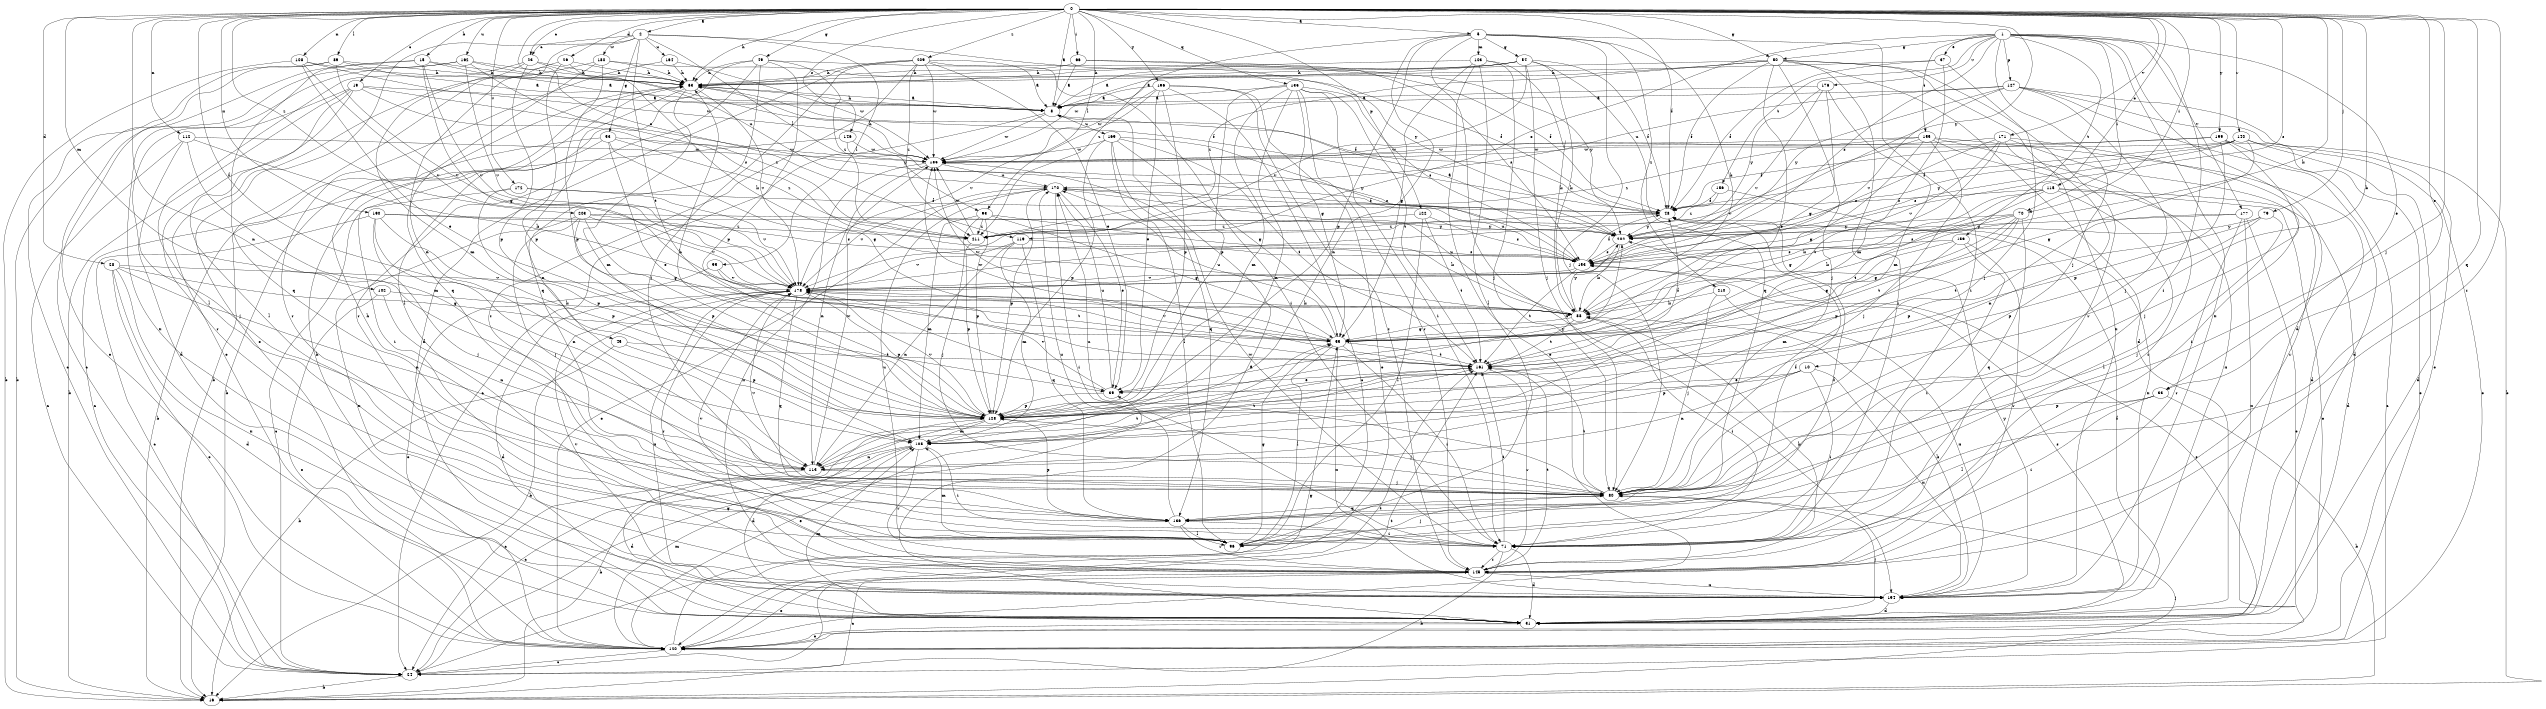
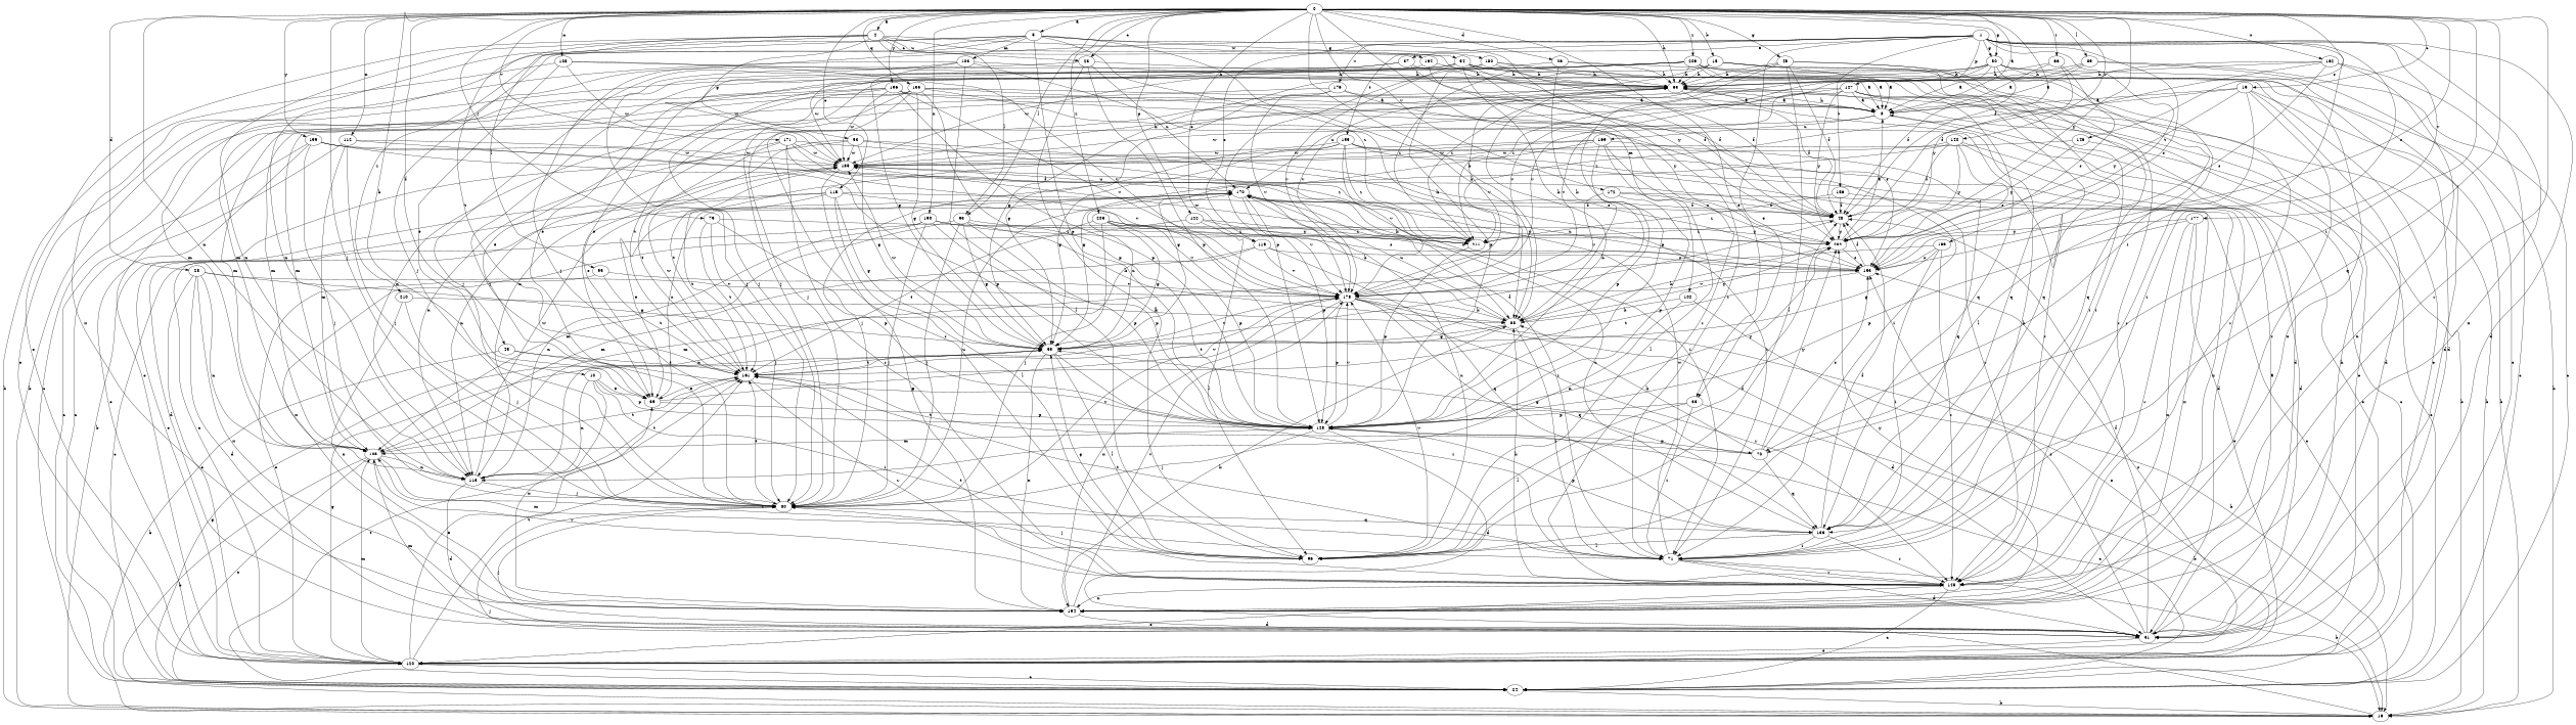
  strict digraph {
    0
    2
    5
    8
    10
    15
    19
    23
    26
    28
    33
    45
    48
    49
    50
    63
    66
    70
    79
    80
    88
    89
    93
    102
    108
    112
    113
    115
    119
    122
    135
    136
    140
    145
    146
    153
    162
    171
    172
    190
    196
    199
    202
    203
    209
    53
    95
    120
    161
    164
    180
    71
    194
    54
    103
    128
    210
    211
    24
    169
    185
    39
    16
    55
    178
    31
    96
    105
    170
    1
    37
    127
    155
    156
    159
    176
    177
    0 -> 2 [label=a]
    0 -> 5 [label=a]
    0 -> 8 [label=a]
    0 -> 10 [label=b]
    0 -> 15 [label=b]
    0 -> 19 [label=c]
    0 -> 23 [label=c]
    0 -> 26 [label=d]
    0 -> 28 [label=d]
    0 -> 33 [label=e]
    0 -> 45 [label=f]
    0 -> 48 [label=f]
    0 -> 49 [label=g]
    0 -> 50 [label=g]
    0 -> 63 [label=h]
    0 -> 66 [label=i]
    0 -> 70 [label=i]
    0 -> 79 [label=j]
    0 -> 80 [label=j]
    0 -> 88 [label=k]
    0 -> 89 [label=l]
    0 -> 93 [label=l]
    0 -> 102 [label=m]
    0 -> 108 [label=n]
    0 -> 112 [label=n]
    0 -> 113 [label=n]
    0 -> 115 [label=o]
    0 -> 119 [label=o]
    0 -> 122 [label=p]
    0 -> 135 [label=q]
    0 -> 136 [label=q]
    0 -> 140 [label=r]
    0 -> 145 [label=r]
    0 -> 146 [label=s]
    0 -> 153 [label=s]
    0 -> 162 [label=u]
    0 -> 171 [label=v]
    0 -> 172 [label=v]
    0 -> 190 [label=x]
    0 -> 196 [label=y]
    0 -> 199 [label=y]
    0 -> 202 [label=y]
    0 -> 203 [label=z]
    0 -> 209 [label=z]
    2 -> 23 [label=c]
    2 -> 93 [label=l]
    2 -> 113 [label=n]
    2 -> 202 [label=y]
    2 -> 53 [label=g]
    2 -> 95 [label=l]
    2 -> 120 [label=o]
    2 -> 161 [label=t]
    2 -> 164 [label=u]
    2 -> 180 [label=w]
    5 -> 80 [label=j]
    5 -> 88 [label=k]
    5 -> 113 [label=n]
    5 -> 71 [label=i]
    5 -> 194 [label=x]
    5 -> 54 [label=g]
    5 -> 103 [label=m]
    5 -> 128 [label=p]
    5 -> 210 [label=z]
    5 -> 211 [label=z]
    8 -> 63 [label=h]
    8 -> 24 [label=c]
    8 -> 169 [label=u]
    8 -> 185 [label=w]
    10 -> 113 [label=n]
    10 -> 71 [label=i]
    10 -> 194 [label=x]
    10 -> 128 [label=p]
    10 -> 39 [label=e]
    15 -> 8 [label=a]
    15 -> 63 [label=h]
    15 -> 136 [label=q]
    15 -> 16 [label=b]
    15 -> 55 [label=g]
    15 -> 178 [label=v]
    19 -> 8 [label=a]
    19 -> 145 [label=r]
    19 -> 202 [label=y]
    19 -> 211 [label=z]
    19 -> 16 [label=b]
    19 -> 31 [label=d]
    19 -> 96 [label=l]
    23 -> 63 [label=h]
    23 -> 128 [label=p]
    23 -> 96 [label=l]
    23 -> 105 [label=m]
    23 -> 170 [label=u]
    26 -> 63 [label=h]
    26 -> 88 [label=k]
    26 -> 120 [label=o]
    26 -> 128 [label=p]
    28 -> 113 [label=n]
    28 -> 120 [label=o]
    28 -> 194 [label=x]
    28 -> 55 [label=g]
    28 -> 178 [label=v]
    28 -> 31 [label=d]
    33 -> 71 [label=i]
    33 -> 128 [label=p]
    33 -> 16 [label=b]
    33 -> 96 [label=l]
    45 -> 161 [label=t]
    45 -> 128 [label=p]
    45 -> 16 [label=b]
    48 -> 202 [label=y]
    48 -> 211 [label=z]
    49 -> 48 [label=f]
    49 -> 63 [label=h]
    49 -> 136 [label=q]
    49 -> 145 [label=r]
    49 -> 128 [label=p]
    49 -> 211 [label=z]
    49 -> 96 [label=l]
    50 -> 8 [label=a]
    50 -> 48 [label=f]
    50 -> 63 [label=h]
    50 -> 80 [label=j]
    50 -> 145 [label=r]
    50 -> 71 [label=i]
    50 -> 194 [label=x]
    50 -> 211 [label=z]
    50 -> 39 [label=e]
    50 -> 31 [label=d]
    63 -> 8 [label=a]
    63 -> 48 [label=f]
    63 -> 113 [label=n]
    63 -> 16 [label=b]
    63 -> 178 [label=v]
    63 -> 105 [label=m]
    66 -> 8 [label=a]
    66 -> 63 [label=h]
    66 -> 153 [label=s]
    66 -> 202 [label=y]
    70 -> 88 [label=k]
    70 -> 136 [label=q]
    70 -> 153 [label=s]
    70 -> 202 [label=y]
    70 -> 161 [label=t]
-   70 -> 128 [label=p]
+   128 -> 70 [label=p]
    70 -> 55 [label=g]
    79 -> 80 [label=j]
    79 -> 202 [label=y]
    79 -> 161 [label=t]
    79 -> 128 [label=p]
    80 -> 136 [label=q]
    80 -> 161 [label=t]
    80 -> 178 [label=v]
    80 -> 170 [label=u]
    88 -> 202 [label=y]
    88 -> 161 [label=t]
    88 -> 71 [label=i]
    88 -> 55 [label=g]
    88 -> 170 [label=u]
    89 -> 8 [label=a]
    89 -> 63 [label=h]
    89 -> 120 [label=o]
    89 -> 24 [label=c]
    89 -> 178 [label=v]
    93 -> 80 [label=j]
    93 -> 88 [label=k]
    93 -> 128 [label=p]
    93 -> 211 [label=z]
    93 -> 55 [label=g]
    93 -> 105 [label=m]
    102 -> 88 [label=k]
    102 -> 113 [label=n]
    102 -> 120 [label=o]
    108 -> 63 [label=h]
    108 -> 185 [label=w]
    108 -> 39 [label=e]
    108 -> 16 [label=b]
    108 -> 178 [label=v]
    112 -> 80 [label=j]
    112 -> 88 [label=k]
    112 -> 24 [label=c]
    112 -> 185 [label=w]
    112 -> 105 [label=m]
    113 -> 80 [label=j]
    113 -> 161 [label=t]
    113 -> 185 [label=w]
    113 -> 31 [label=d]
    115 -> 48 [label=f]
    115 -> 88 [label=k]
    115 -> 120 [label=o]
    115 -> 161 [label=t]
    115 -> 55 [label=g]
    115 -> 31 [label=d]
    115 -> 96 [label=l]
    119 -> 113 [label=n]
    119 -> 136 [label=q]
    119 -> 153 [label=s]
    119 -> 178 [label=v]
    119 -> 105 [label=m]
    122 -> 153 [label=s]
    122 -> 161 [label=t]
    122 -> 211 [label=z]
    122 -> 96 [label=l]
    135 -> 8 [label=a]
    135 -> 113 [label=n]
    135 -> 145 [label=r]
    135 -> 153 [label=s]
    135 -> 161 [label=t]
    135 -> 71 [label=i]
    135 -> 128 [label=p]
    135 -> 55 [label=g]
    135 -> 105 [label=m]
    136 -> 48 [label=f]
    136 -> 145 [label=r]
    136 -> 71 [label=i]
    136 -> 128 [label=p]
    136 -> 96 [label=l]
    136 -> 170 [label=u]
    140 -> 48 [label=f]
    140 -> 153 [label=s]
    140 -> 202 [label=y]
    140 -> 120 [label=o]
    140 -> 185 [label=w]
    140 -> 55 [label=g]
    140 -> 31 [label=d]
    145 -> 88 [label=k]
    145 -> 120 [label=o]
    145 -> 161 [label=t]
    145 -> 194 [label=x]
    145 -> 24 [label=c]
    146 -> 202 [label=y]
    146 -> 24 [label=c]
    146 -> 185 [label=w]
    153 -> 48 [label=f]
    153 -> 161 [label=t]
    153 -> 178 [label=v]
    153 -> 170 [label=u]
    162 -> 48 [label=f]
    162 -> 63 [label=h]
    162 -> 153 [label=s]
    162 -> 194 [label=x]
    162 -> 24 [label=c]
    162 -> 178 [label=v]
    171 -> 113 [label=n]
    171 -> 145 [label=r]
    171 -> 153 [label=s]
    171 -> 161 [label=t]
    171 -> 71 [label=i]
    171 -> 185 [label=w]
    171 -> 178 [label=v]
    172 -> 48 [label=f]
    172 -> 128 [label=p]
    172 -> 24 [label=c]
    172 -> 178 [label=v]
    190 -> 80 [label=j]
    190 -> 113 [label=n]
    190 -> 202 [label=y]
    190 -> 128 [label=p]
    190 -> 211 [label=z]
    190 -> 24 [label=c]
    196 -> 8 [label=a]
    196 -> 145 [label=r]
    196 -> 120 [label=o]
    196 -> 128 [label=p]
    196 -> 24 [label=c]
    196 -> 185 [label=w]
    196 -> 39 [label=e]
    196 -> 178 [label=v]
    199 -> 48 [label=f]
    199 -> 80 [label=j]
    199 -> 120 [label=o]
    199 -> 128 [label=p]
    199 -> 24 [label=c]
    199 -> 185 [label=w]
    202 -> 8 [label=a]
    202 -> 88 [label=k]
    202 -> 153 [label=s]
    203 -> 80 [label=j]
    203 -> 153 [label=s]
    203 -> 202 [label=y]
    203 -> 194 [label=x]
    203 -> 128 [label=p]
    203 -> 55 [label=g]
    203 -> 178 [label=v]
    209 -> 8 [label=a]
    209 -> 63 [label=h]
    209 -> 80 [label=j]
    209 -> 145 [label=r]
    209 -> 71 [label=i]
    209 -> 211 [label=z]
    209 -> 185 [label=w]
    209 -> 39 [label=e]
    209 -> 31 [label=d]
    53 -> 71 [label=i]
    53 -> 211 [label=z]
    53 -> 185 [label=w]
    53 -> 39 [label=e]
    53 -> 16 [label=b]
    53 -> 55 [label=g]
    95 -> 120 [label=o]
    95 -> 161 [label=t]
    95 -> 178 [label=v]
    120 -> 153 [label=s]
    120 -> 161 [label=t]
    120 -> 24 [label=c]
    120 -> 39 [label=e]
    120 -> 55 [label=g]
    120 -> 105 [label=m]
    161 -> 48 [label=f]
    161 -> 145 [label=r]
    161 -> 185 [label=w]
    161 -> 39 [label=e]
    164 -> 63 [label=h]
    164 -> 145 [label=r]
    164 -> 185 [label=w]
    180 -> 48 [label=f]
    180 -> 63 [label=h]
    180 -> 136 [label=q]
    180 -> 128 [label=p]
    180 -> 16 [label=b]
    71 -> 63 [label=h]
    71 -> 145 [label=r]
    71 -> 161 [label=t]
    71 -> 185 [label=w]
    71 -> 16 [label=b]
    71 -> 31 [label=d]
    194 -> 88 [label=k]
    194 -> 202 [label=y]
    194 -> 178 [label=v]
    194 -> 31 [label=d]
    54 -> 8 [label=a]
    54 -> 48 [label=f]
    54 -> 63 [label=h]
    54 -> 80 [label=j]
    54 -> 88 [label=k]
    54 -> 136 [label=q]
    54 -> 185 [label=w]
    54 -> 178 [label=v]
    103 -> 63 [label=h]
    103 -> 80 [label=j]
    103 -> 88 [label=k]
    103 -> 120 [label=o]
    103 -> 55 [label=g]
    103 -> 96 [label=l]
    128 -> 63 [label=h]
    128 -> 80 [label=j]
    128 -> 202 [label=y]
    128 -> 24 [label=c]
    128 -> 178 [label=v]
    128 -> 31 [label=d]
    128 -> 105 [label=m]
    210 -> 80 [label=j]
    210 -> 88 [label=k]
    210 -> 194 [label=x]
    211 -> 128 [label=p]
    211 -> 185 [label=w]
    24 -> 161 [label=t]
    24 -> 16 [label=b]
    24 -> 55 [label=g]
    169 -> 136 [label=q]
    169 -> 153 [label=s]
    169 -> 161 [label=t]
    169 -> 128 [label=p]
    169 -> 185 [label=w]
    169 -> 55 [label=g]
    169 -> 96 [label=l]
    185 -> 63 [label=h]
    185 -> 113 [label=n]
    185 -> 194 [label=x]
    185 -> 170 [label=u]
    39 -> 128 [label=p]
    39 -> 178 [label=v]
    39 -> 170 [label=u]
    16 -> 80 [label=j]
    55 -> 161 [label=t]
    55 -> 71 [label=i]
    55 -> 194 [label=x]
    55 -> 185 [label=w]
    55 -> 178 [label=v]
    55 -> 96 [label=l]
    55 -> 170 [label=u]
    178 -> 88 [label=k]
    178 -> 136 [label=q]
    178 -> 145 [label=r]
    178 -> 194 [label=x]
    178 -> 128 [label=p]
    178 -> 16 [label=b]
    178 -> 31 [label=d]
    31 -> 8 [label=a]
    31 -> 48 [label=f]
    31 -> 63 [label=h]
    31 -> 80 [label=j]
    31 -> 153 [label=s]
    31 -> 120 [label=o]
    31 -> 105 [label=m]
    96 -> 48 [label=f]
    96 -> 80 [label=j]
    96 -> 55 [label=g]
    96 -> 178 [label=v]
    96 -> 105 [label=m]
    96 -> 170 [label=u]
    105 -> 113 [label=n]
    105 -> 145 [label=r]
    105 -> 161 [label=t]
    105 -> 71 [label=i]
    105 -> 24 [label=c]
    105 -> 16 [label=b]
    170 -> 48 [label=f]
    170 -> 120 [label=o]
    170 -> 71 [label=i]
    170 -> 128 [label=p]
    170 -> 39 [label=e]
    170 -> 178 [label=v]
    1 -> 33 [label=e]
    1 -> 50 [label=g]
    1 -> 70 [label=i]
    1 -> 80 [label=j]
    1 -> 119 [label=o]
    1 -> 153 [label=s]
    1 -> 71 [label=i]
    1 -> 194 [label=x]
    1 -> 31 [label=d]
    1 -> 37 [label=e]
    1 -> 127 [label=p]
    1 -> 155 [label=t]
    1 -> 156 [label=t]
    1 -> 159 [label=t]
    1 -> 176 [label=v]
    1 -> 177 [label=v]
    37 -> 48 [label=f]
    37 -> 63 [label=h]
    37 -> 80 [label=j]
    37 -> 105 [label=m]
    127 -> 8 [label=a]
    127 -> 80 [label=j]
    127 -> 202 [label=y]
    127 -> 120 [label=o]
    127 -> 16 [label=b]
    127 -> 178 [label=v]
    127 -> 31 [label=d]
    127 -> 170 [label=u]
    155 -> 80 [label=j]
    155 -> 145 [label=r]
    155 -> 194 [label=x]
    155 -> 211 [label=z]
    155 -> 185 [label=w]
    155 -> 55 [label=g]
    155 -> 178 [label=v]
    155 -> 31 [label=d]
    156 -> 48 [label=f]
    156 -> 194 [label=x]
    156 -> 211 [label=z]
    159 -> 145 [label=r]
    159 -> 153 [label=s]
    159 -> 71 [label=i]
    159 -> 55 [label=g]
    159 -> 105 [label=m]
    176 -> 8 [label=a]
    176 -> 202 [label=y]
    176 -> 55 [label=g]
    176 -> 178 [label=v]
    176 -> 105 [label=m]
    177 -> 145 [label=r]
    177 -> 202 [label=y]
    177 -> 120 [label=o]
    177 -> 194 [label=x]
    177 -> 128 [label=p]
  }
